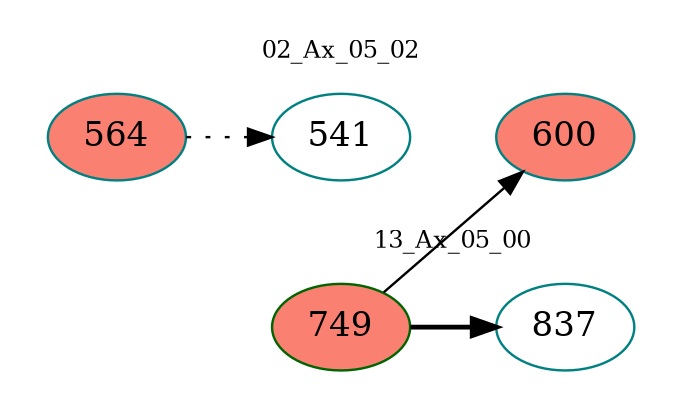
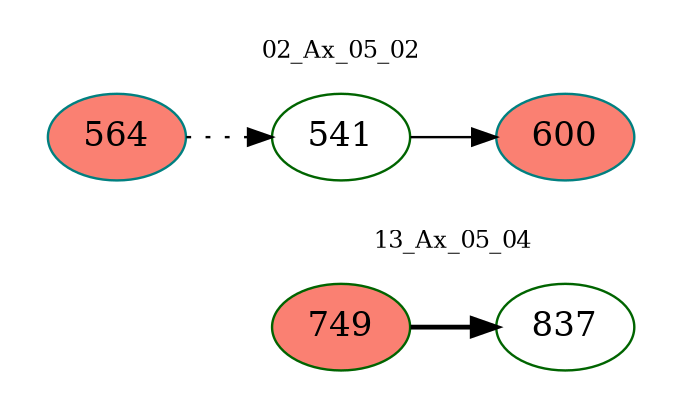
  digraph {
    rankdir=LR
    node [color=darkgreen fillcolor=salmon style=filled]
    edge [color=black]
    n1 [color=teal label=564]
-   n2 [color=teal fillcolor=white label=541]
+   n2 [fillcolor=white label=541]
    n3 [color=teal label=600]
    n4 [label=749]
-   n5 [color=teal fillcolor=white label=837]
+   n5 [fillcolor=white label=837]
    subgraph cluster_1 {
      color=white
      fontsize=10
      label="02_Ax_05_02"
      n1
      n2
      n3
    }
    subgraph cluster_2 {
      color=white
      fontsize=10
-     label="13_Ax_05_00"
+     label="13_Ax_05_04"
      n4
      n5
    }
    n1 -> n2 [style=dotted]
-   n4 -> n3 [style=solid]
+   n2 -> n3 [style=solid]
    n4 -> n5 [style=bold]
  }
